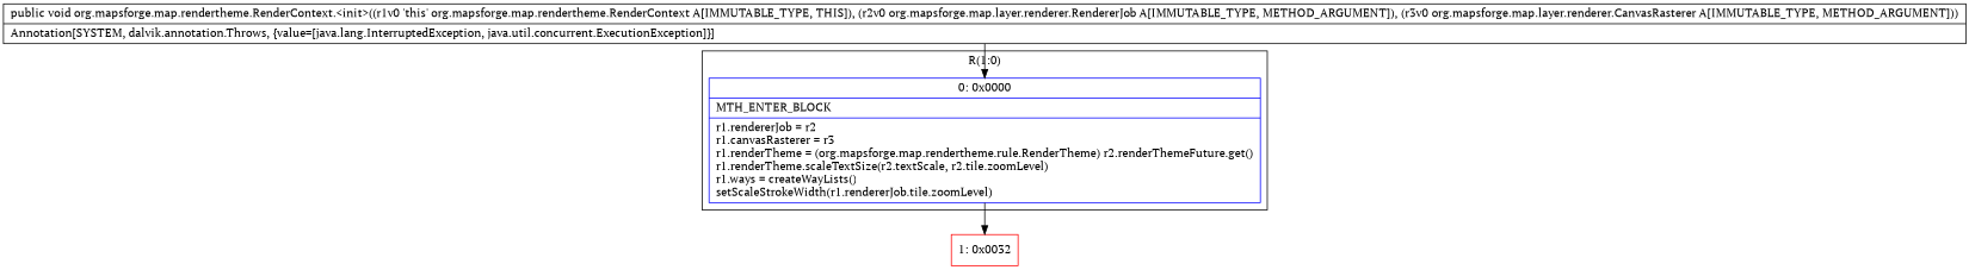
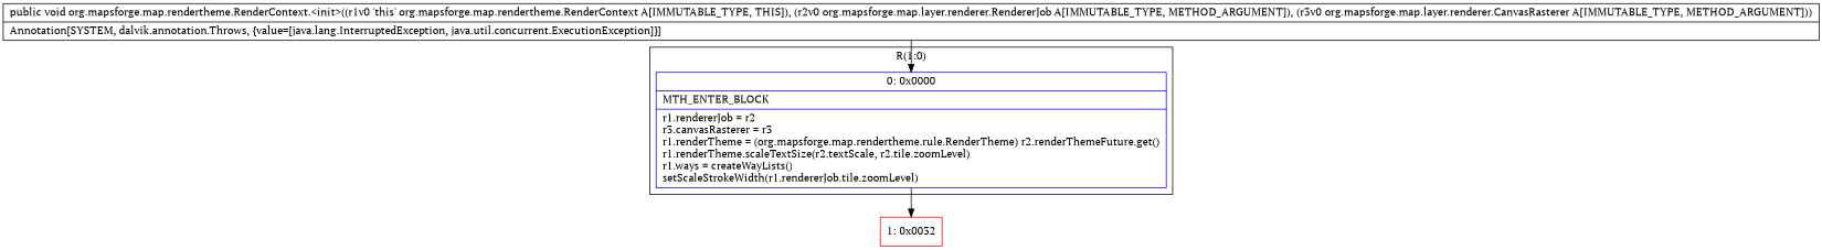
  digraph {
    fontname="PT Serif"
    node [shape=record fontname="PT Serif"]
    edge [fontname="PT Serif"]
-   n1 [color=blue label="{0\:\ 0x0000|MTH_ENTER_BLOCK\l|r1.rendererJob = r2\lr1.canvasRasterer = r3\lr1.renderTheme = (org.mapsforge.map.rendertheme.rule.RenderTheme) r2.renderThemeFuture.get()\lr1.renderTheme.scaleTextSize(r2.textScale, r2.tile.zoomLevel)\lr1.ways = createWayLists()\lsetScaleStrokeWidth(r1.rendererJob.tile.zoomLevel)\l}"]
+   n1 [color=blue label="{0\:\ 0x0000|MTH_ENTER_BLOCK\l|r1.rendererJob = r2\lr3.canvasRasterer = r3\lr1.renderTheme = (org.mapsforge.map.rendertheme.rule.RenderTheme) r2.renderThemeFuture.get()\lr1.renderTheme.scaleTextSize(r2.textScale, r2.tile.zoomLevel)\lr1.ways = createWayLists()\lsetScaleStrokeWidth(r1.rendererJob.tile.zoomLevel)\l}"]
    n2 [color=red label="{1\:\ 0x0032}"]
    n3 [label="{public void org.mapsforge.map.rendertheme.RenderContext.\<init\>((r1v0 'this' org.mapsforge.map.rendertheme.RenderContext A[IMMUTABLE_TYPE, THIS]), (r2v0 org.mapsforge.map.layer.renderer.RendererJob A[IMMUTABLE_TYPE, METHOD_ARGUMENT]), (r3v0 org.mapsforge.map.layer.renderer.CanvasRasterer A[IMMUTABLE_TYPE, METHOD_ARGUMENT]))  | Annotation[SYSTEM, dalvik.annotation.Throws, \{value=[java.lang.InterruptedException, java.util.concurrent.ExecutionException]\}]\l}"]
    subgraph cluster_1 {
      label="R(1:0)"
      n1
    }
    n1 -> n2
    n3 -> n1
  }
